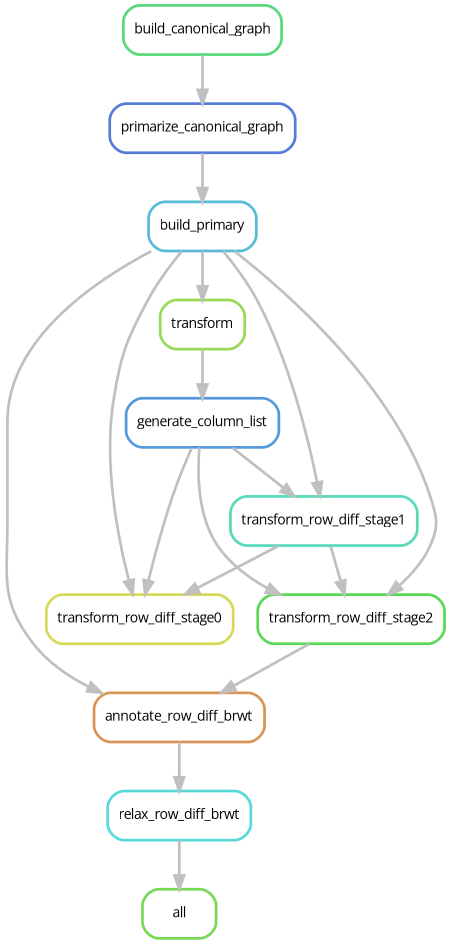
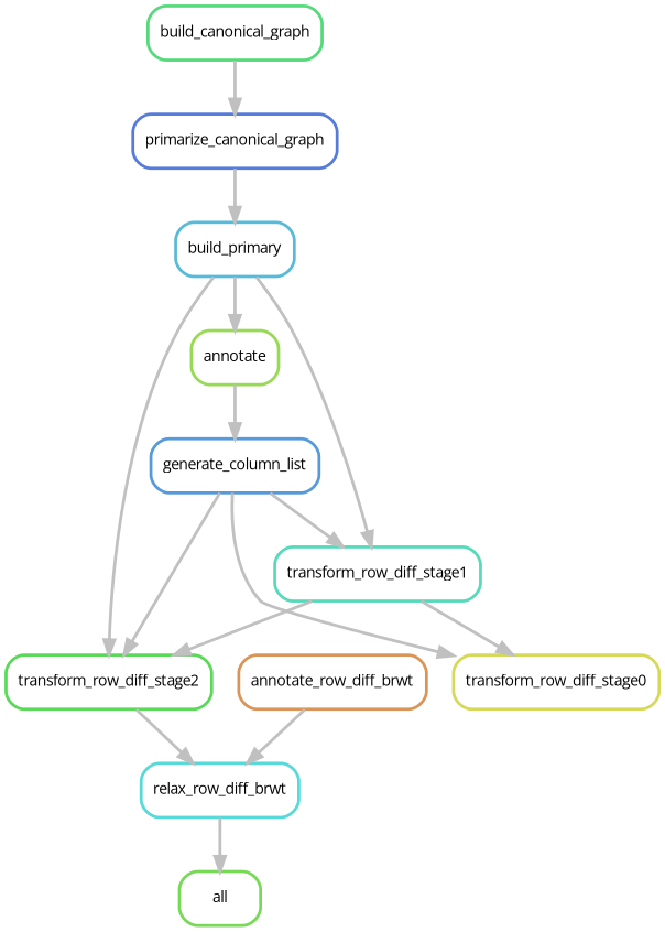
  digraph {
    bgcolor=white
    fontname="Open Sans"
    node [fontname="Open Sans" fontsize=10 penwidth=2 shape=box style=rounded]
    edge [color=grey fontname="Open Sans" penwidth=2]
    n1 [color="0.29 0.6 0.85" label=all]
    n2 [color="0.54 0.6 0.85" label=build_primary]
    n3 [color="0.08 0.6 0.85" label=annotate_row_diff_brwt]
    n4 [color="0.33 0.6 0.85" label=transform_row_diff_stage2]
-   n5 [color="0.25 0.6 0.85" label=transform]
+   n5 [color="0.25 0.6 0.85" label=annotate]
    n6 [color="0.46 0.6 0.85" label=transform_row_diff_stage1]
    n7 [color="0.17 0.6 0.85" label=transform_row_diff_stage0]
    n8 [color="0.50 0.6 0.85" label=relax_row_diff_brwt]
    n9 [color="0.58 0.6 0.85" label=generate_column_list]
    n10 [color="0.62 0.6 0.85" label=primarize_canonical_graph]
    n11 [color="0.38 0.6 0.85" label=build_canonical_graph]
-   n2 -> n3
    n2 -> n4
    n2 -> n5
    n2 -> n6
-   n2 -> n7
    n3 -> n8
-   n4 -> n3
+   n4 -> n8
    n5 -> n9
    n6 -> n4
    n6 -> n7
    n8 -> n1
    n9 -> n4
    n9 -> n6
    n9 -> n7
    n10 -> n2
    n11 -> n10
  }
